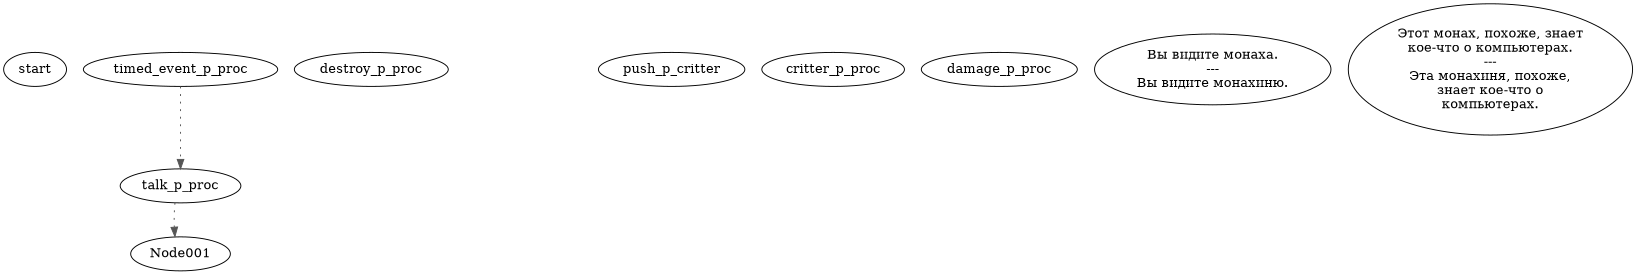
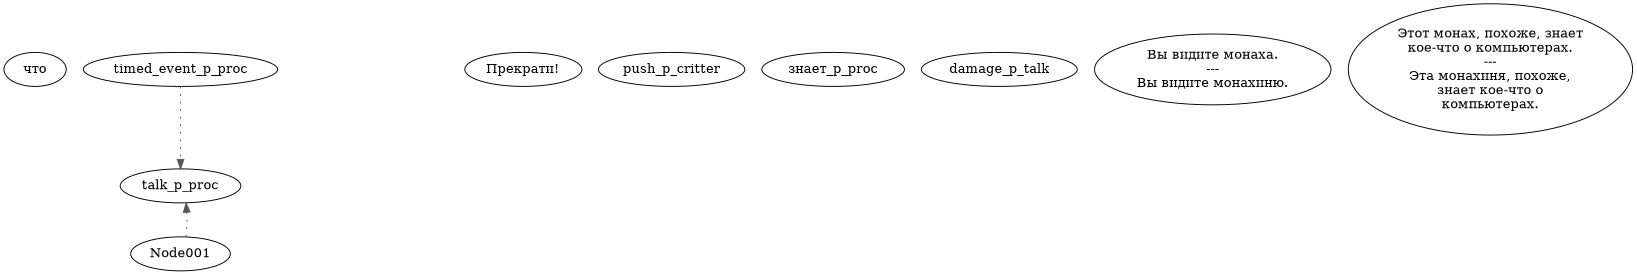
  digraph {
    node [color="#000000" fillcolor="#FFFFFF" style=filled]
    edge [color="#555555" style=dotted]
-   start
+   start [label="что"]
    timed_event_p_proc
    talk_p_proc
    Node001
-   destroy_p_proc
+   n6 [label="Прекрати!"]
    n7 [label=push_p_critter]
-   critter_p_proc
-   damage_p_proc
+   critter_p_proc [label="знает_p_proc"]
+   damage_p_proc [label=damage_p_talk]
    n10 [label="Вы видите монаха.\n---\nВы видите монахиню."]
    n11 [label="Этот монах, похоже, знает\nкое-что о компьютерах.\n---\nЭта монахиня, похоже,\nзнает кое-что о\nкомпьютерах."]
    timed_event_p_proc -> talk_p_proc
-   talk_p_proc -> Node001
+   Node001 -> talk_p_proc
  }
